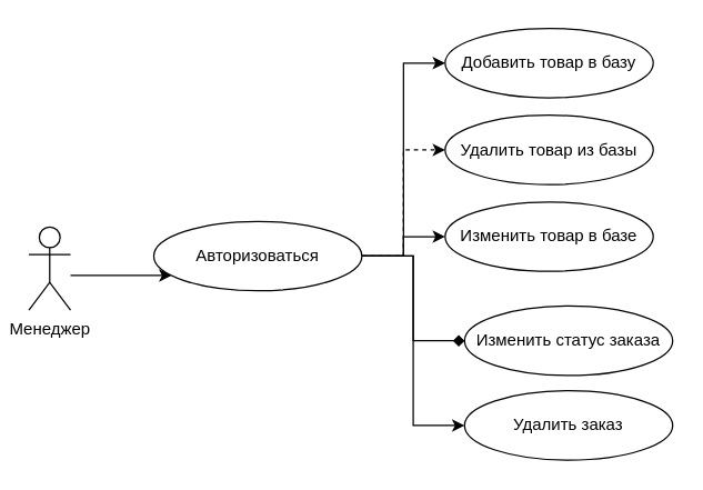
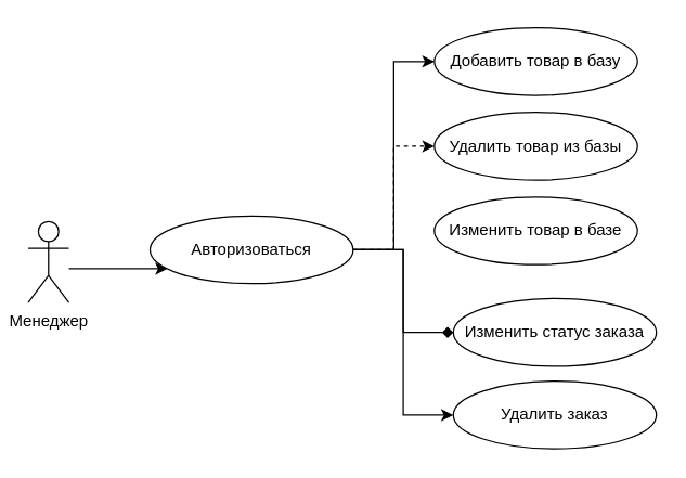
  <mxCell id="0" />
  <mxCell id="1" parent="0" />
  <mxCell id="2" style="edgeStyle=orthogonalEdgeStyle;rounded=0;orthogonalLoop=1;jettySize=auto;html=1;" edge="1" parent="1" source="3" target="9"><mxGeometry relative="1" as="geometry"><Array as="points"><mxPoint x="70" y="198" /><mxPoint x="70" y="198" /></Array></mxGeometry></mxCell>
  <mxCell id="3" value="Менеджер" style="shape=umlActor;verticalLabelPosition=bottom;labelBackgroundColor=#ffffff;verticalAlign=top;html=1;outlineConnect=0;" vertex="1" parent="1"><mxGeometry x="20" y="163" width="30" height="60" as="geometry" /></mxCell>
  <mxCell id="4" style="edgeStyle=orthogonalEdgeStyle;rounded=0;orthogonalLoop=1;jettySize=auto;html=1;exitX=1;exitY=0.5;exitDx=0;exitDy=0;entryX=0;entryY=0.5;entryDx=0;entryDy=0;" edge="1" parent="1" source="9" target="14"><mxGeometry relative="1" as="geometry" /></mxCell>
  <mxCell id="5" style="edgeStyle=orthogonalEdgeStyle;rounded=0;orthogonalLoop=1;jettySize=auto;html=1;entryX=0;entryY=0.5;entryDx=0;entryDy=0;dashed=1;" edge="1" parent="1" source="9" target="13"><mxGeometry relative="1" as="geometry" /></mxCell>
- <mxCell id="6" style="edgeStyle=orthogonalEdgeStyle;rounded=0;orthogonalLoop=1;jettySize=auto;html=1;" edge="1" parent="1" source="9" target="12"><mxGeometry relative="1" as="geometry" /></mxCell>
  <mxCell id="7" style="edgeStyle=orthogonalEdgeStyle;rounded=0;orthogonalLoop=1;jettySize=auto;html=1;entryX=0;entryY=0.5;entryDx=0;entryDy=0;endArrow=diamond;" edge="1" parent="1" source="9" target="11"><mxGeometry relative="1" as="geometry" /></mxCell>
  <mxCell id="8" style="edgeStyle=orthogonalEdgeStyle;rounded=0;orthogonalLoop=1;jettySize=auto;html=1;entryX=0;entryY=0.5;entryDx=0;entryDy=0;" edge="1" parent="1" source="9" target="10"><mxGeometry relative="1" as="geometry" /></mxCell>
  <mxCell id="9" value="Авторизоваться" style="ellipse;whiteSpace=wrap;html=1;" vertex="1" parent="1"><mxGeometry x="110" y="159" width="150" height="50" as="geometry" /></mxCell>
  <mxCell id="10" value="Удалить заказ" style="ellipse;whiteSpace=wrap;html=1;" vertex="1" parent="1"><mxGeometry x="334" y="281" width="150" height="50" as="geometry" /></mxCell>
  <mxCell id="11" value="Изменить статус заказа" style="ellipse;whiteSpace=wrap;html=1;" vertex="1" parent="1"><mxGeometry x="334" y="220" width="150" height="50" as="geometry" /></mxCell>
  <mxCell id="12" value="Изменить товар в базе" style="ellipse;whiteSpace=wrap;html=1;" vertex="1" parent="1"><mxGeometry x="320" y="145" width="150" height="50" as="geometry" /></mxCell>
  <mxCell id="13" value="Удалить товар из базы" style="ellipse;whiteSpace=wrap;html=1;" vertex="1" parent="1"><mxGeometry x="320" y="82.5" width="150" height="50" as="geometry" /></mxCell>
  <mxCell id="14" value="Добавить товар в базу" style="ellipse;whiteSpace=wrap;html=1;" vertex="1" parent="1"><mxGeometry x="320" y="20" width="150" height="50" as="geometry" /></mxCell>
